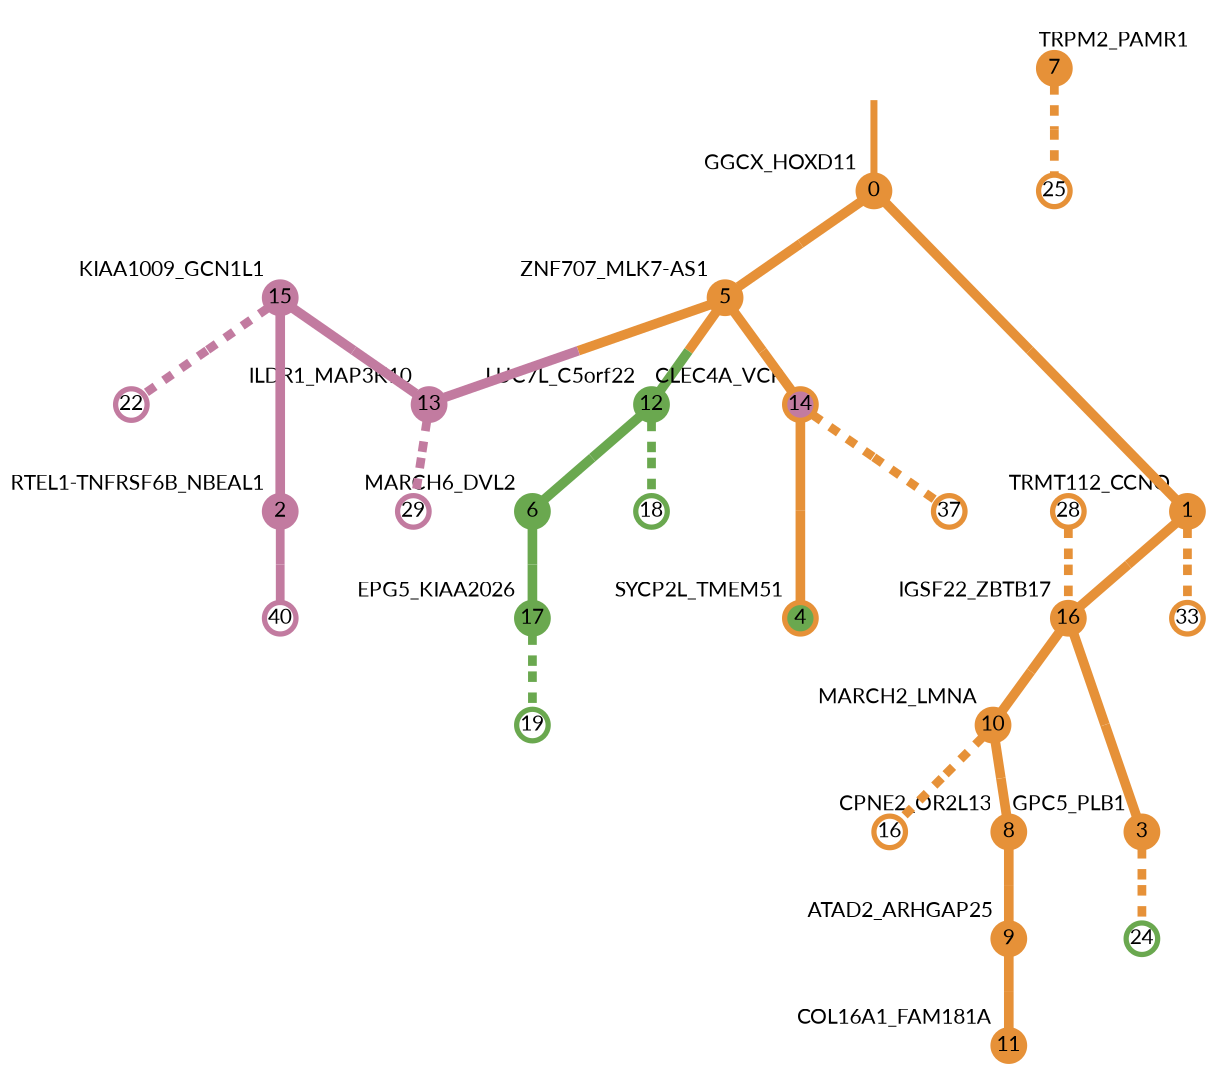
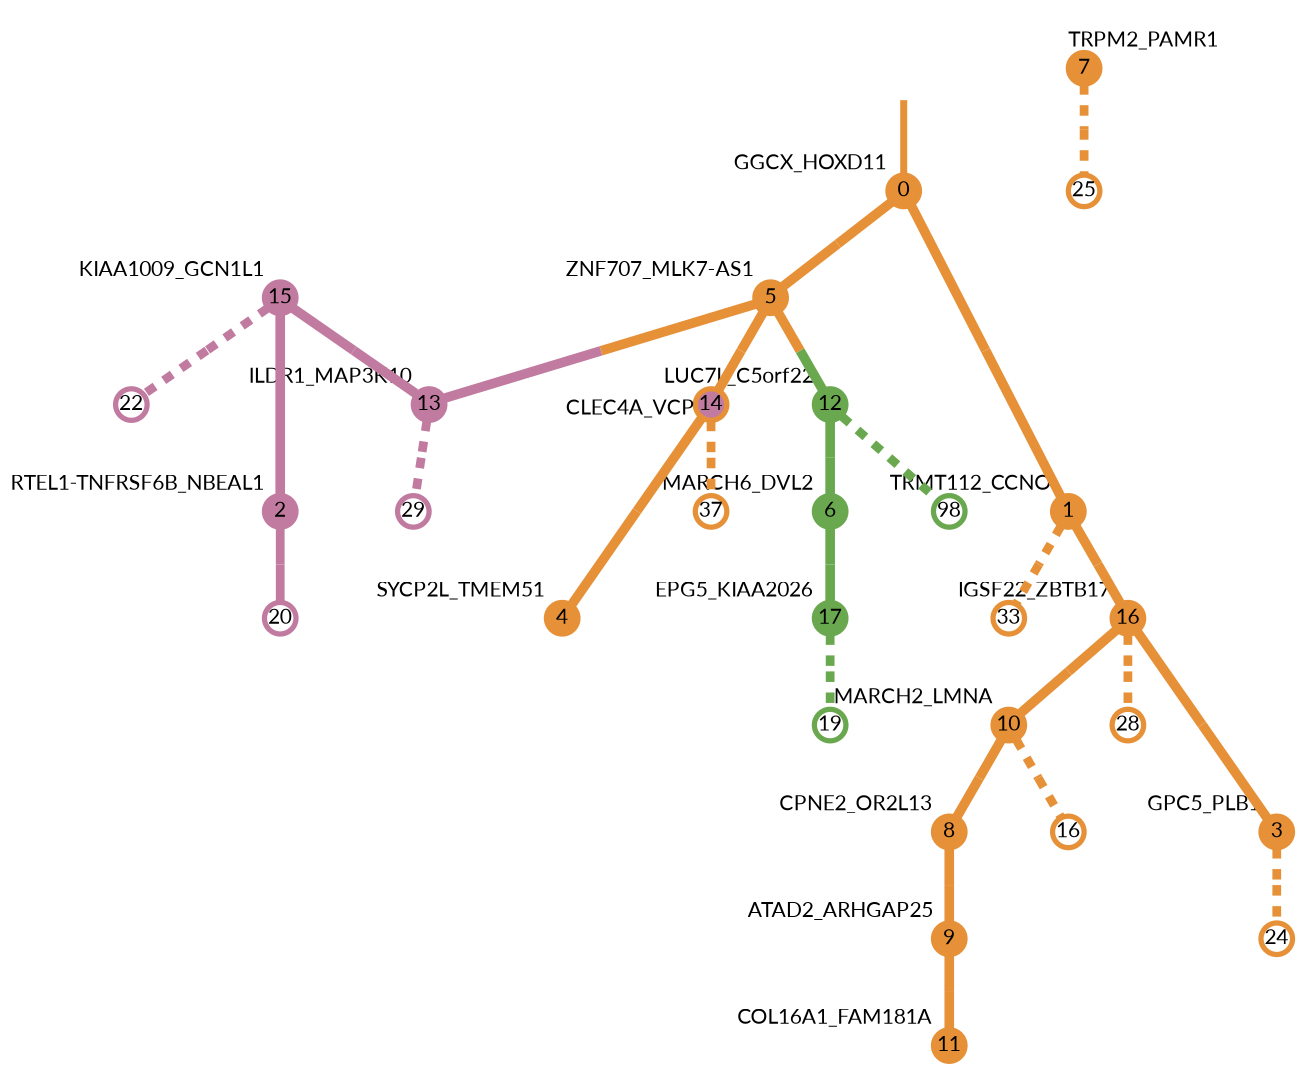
  strict digraph {
    forcelabels=true
    nodesep=0.7
    rankdir=TB
    ranksep=0.6
    splines=false
    node [color="#e69138ff" fillcolor="#e69138ff" fixedsize=true fontname=Lato fontsize="12pt" penwidth=3 shape=circle style=filled]
    edge [arrowsize=0 color="#e69138ff;0.5:#e69138ff" minlen=1.0724637508392334 penwidth=5.5 style=solid]
    0 [height=0.25 xlabel=GGCX_HOXD11]
    1 [height=0.25 xlabel=TRMT112_CCNO]
    5 [height=0.25 xlabel="ZNF707_MLK7-AS1"]
    16 [height=0.25 xlabel=IGSF22_ZBTB17]
    n5 [height=0.25 label=33 style=solid]
    12 [color="#6aa84fff" fillcolor="#6aa84fff" height=0.25 xlabel=LUC7L_C5orf22]
    13 [color="#c27ba0ff" fillcolor="#c27ba0ff" height=0.25 xlabel=ILDR1_MAP3K10]
    14 [fillcolor="#c27ba0ff" height=0.25 xlabel=CLEC4A_VCP]
    3 [height=0.25 xlabel=GPC5_PLB1]
    10 [height=0.25 xlabel=MARCH2_LMNA]
    28 [height=0.25 style=solid]
    7 [height=0.25 xlabel=TRPM2_PAMR1]
    25 [height=0.25 style=solid]
    6 [color="#6aa84fff" fillcolor="#6aa84fff" height=0.25 xlabel=MARCH6_DVL2]
-   18 [color="#6aa84fff" fillcolor="#6aa84fff" height=0.25 style=solid]
+   18 [color="#6aa84fff" fillcolor="#6aa84fff" height=0.25 style=solid label=98]
    n16 [color="#c27ba0ff" fillcolor="#c27ba0ff" height=0.25 label=29 style=solid]
-   4 [fillcolor="#6aa84fff" height=0.25 xlabel=SYCP2L_TMEM51]
+   4 [height=0.25 xlabel=SYCP2L_TMEM51]
    n18 [height=0.25 label=37 style=solid]
-   24 [color="#6aa84fff" height=0.25 style=solid]
+   24 [height=0.25 style=solid]
    8 [height=0.25 xlabel=CPNE2_OR2L13]
    n21 [height=0.25 label=16 style=solid]
    2 [color="#c27ba0ff" fillcolor="#c27ba0ff" height=0.25 xlabel="RTEL1-TNFRSF6B_NBEAL1"]
-   20 [color="#c27ba0ff" fillcolor="#c27ba0ff" height=0.25 style=solid label=40]
+   20 [color="#c27ba0ff" fillcolor="#c27ba0ff" height=0.25 style=solid]
    17 [color="#6aa84fff" fillcolor="#6aa84fff" height=0.25 xlabel=EPG5_KIAA2026]
    15 [color="#c27ba0ff" fillcolor="#c27ba0ff" height=0.25 xlabel=KIAA1009_GCN1L1]
    22 [color="#c27ba0ff" fillcolor="#c27ba0ff" height=0.25 style=solid]
    19 [color="#6aa84fff" fillcolor="#6aa84fff" height=0.25 style=solid]
    9 [height=0.25 xlabel=ATAD2_ARHGAP25]
    11 [height=0.25 xlabel=COL16A1_FAM181A]
    normal [style=invis xlabel=GGCX_HOXD11 color="" fillcolor="" fixedsize="" fontname="" fontsize="" shape=""]
    0 -> 1 [minlen=3.0]
    0 -> 5 [minlen=1.637681245803833]
    1 -> 16 [minlen=1.1449275016784668]
    1 -> n5 [penwidth=5 style=dashed]
    5 -> 12 [color="#e69138ff;0.5:#6aa84fff" minlen=1.2898550033569336]
    5 -> 13 [color="#e69138ff;0.5:#c27ba0ff" minlen=1.2608695030212402]
    5 -> 14 [minlen=1.1739130020141602]
    16 -> 3 [minlen=2.3043479919433594]
    16 -> 10 [minlen=1.3768116235733032]
-   28 -> 16 [penwidth=5 style=dashed]
+   16 -> 28 [penwidth=5 style=dashed]
    12 -> 6 [color="#6aa84fff;0.5:#6aa84fff" minlen=1.6086957454681396]
    12 -> 18 [color="#6aa84fff;0.5:#6aa84fff" penwidth=5 style=dashed]
    13 -> n16 [color="#c27ba0ff;0.5:#c27ba0ff" penwidth=5 style=dashed]
    14 -> 4 [minlen=2.3043479919433594]
    14 -> n18 [penwidth=5 style=dashed]
    3 -> 24 [penwidth=5 style=dashed]
    10 -> 8 [minlen=1.4057971239089966]
    10 -> n21 [penwidth=5 style=dashed]
    7 -> 25 [penwidth=5 style=dashed]
    6 -> 17 [color="#6aa84fff;0.5:#6aa84fff" minlen=1.1449275016784668]
    8 -> 9 [minlen=1.3768116235733032]
    2 -> 20 [color="#c27ba0ff;0.5:#c27ba0ff" penwidth=5]
    17 -> 19 [color="#6aa84fff;0.5:#6aa84fff" penwidth=5 style=dashed]
    15 -> 13 [color="#c27ba0ff;0.5:#c27ba0ff" minlen=1.1449275016784668]
    15 -> 2 [color="#c27ba0ff;0.5:#c27ba0ff" minlen=2.594202995300293]
    15 -> 22 [color="#c27ba0ff;0.5:#c27ba0ff" penwidth=5 style=dashed]
    9 -> 11 [minlen=1.3478261232376099]
    normal -> 0 [color="#e69138ff" penwidth=4 minlen=""]
  }
